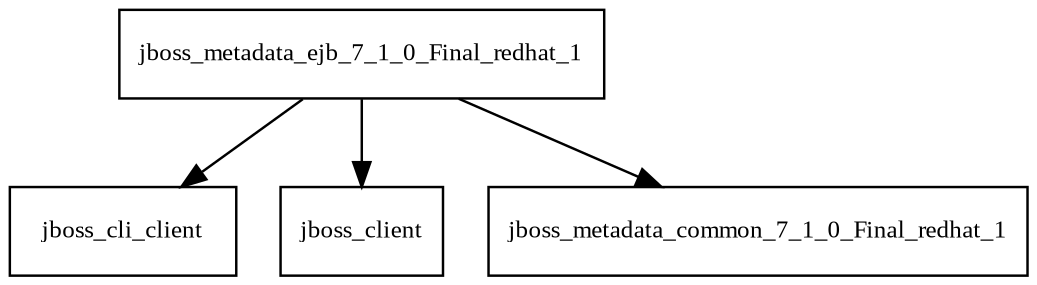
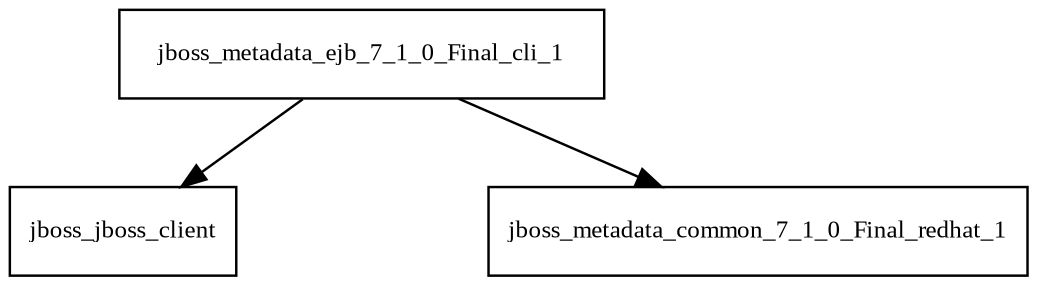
  digraph {
    fontname="Liberation Serif"
    node [fontname="Liberation Serif" fontsize=10.0 shape=box]
    edge [fontname="Liberation Serif"]
-   jboss_metadata_ejb_7_1_0_Final_redhat_1
-   jboss_cli_client
-   jboss_client
+   jboss_metadata_ejb_7_1_0_Final_redhat_1 [label=jboss_metadata_ejb_7_1_0_Final_cli_1]
+   jboss_cli_client [label=jboss_jboss_client]
    jboss_metadata_common_7_1_0_Final_redhat_1
    jboss_metadata_ejb_7_1_0_Final_redhat_1 -> jboss_cli_client
-   jboss_metadata_ejb_7_1_0_Final_redhat_1 -> jboss_client
    jboss_metadata_ejb_7_1_0_Final_redhat_1 -> jboss_metadata_common_7_1_0_Final_redhat_1
  }
